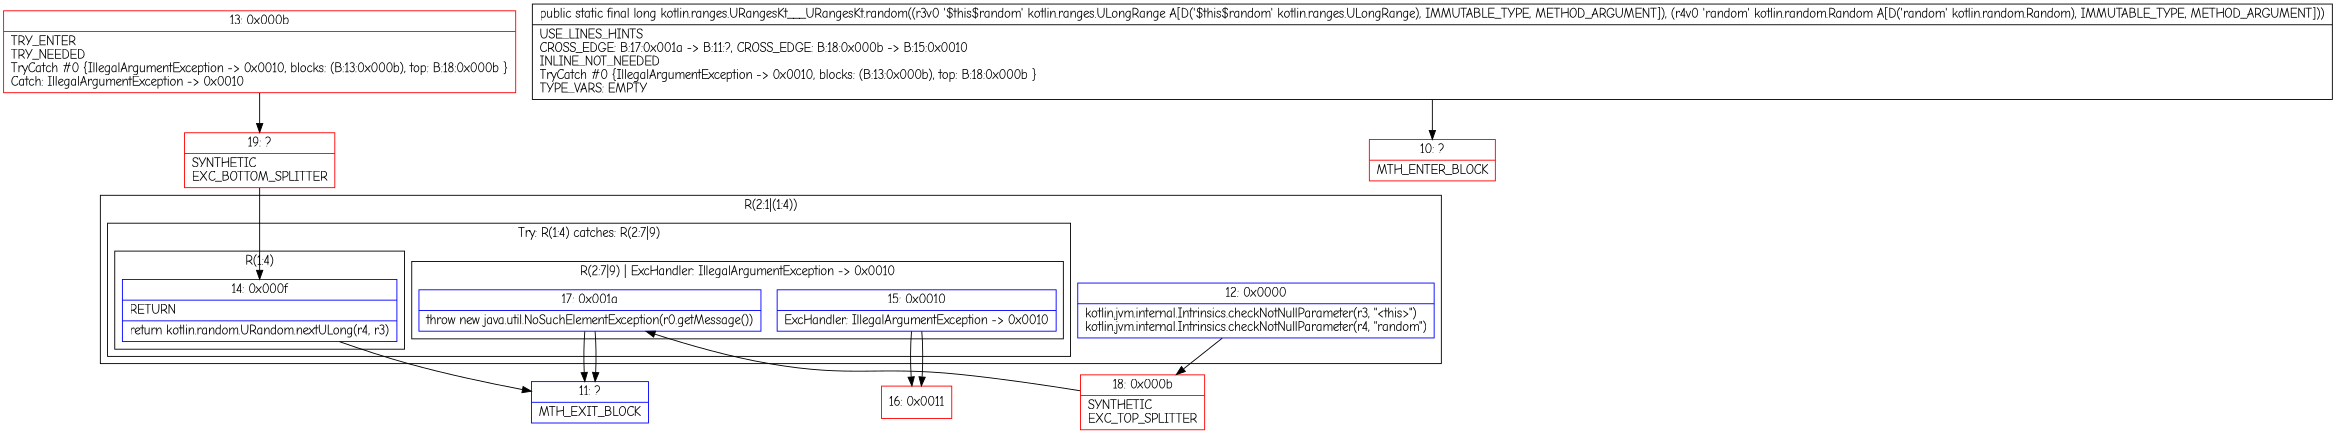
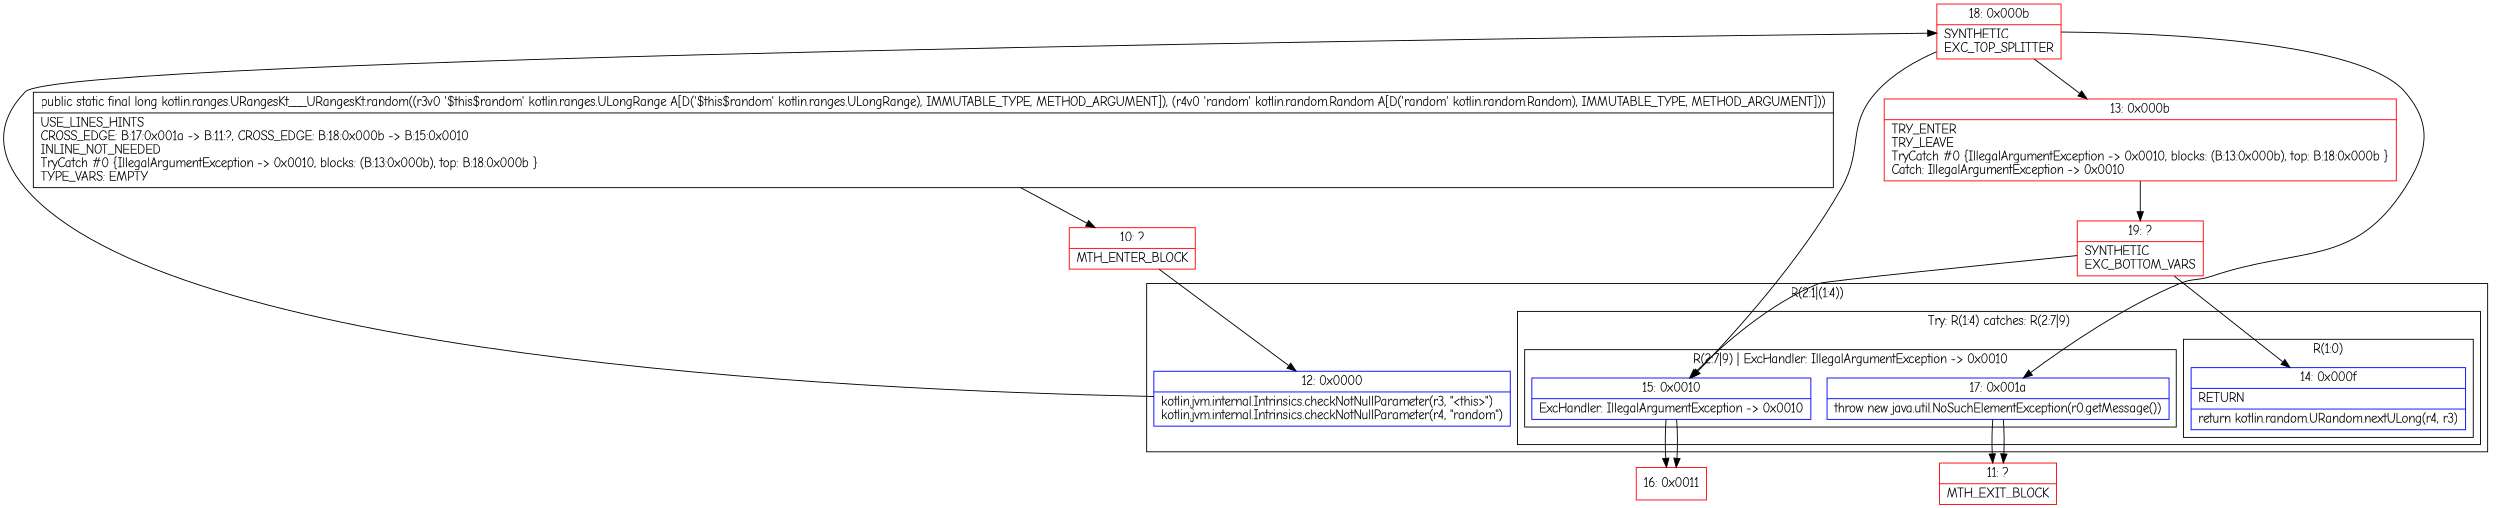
  digraph {
    fontname="Comic Neue"
    node [color=red fontname="Comic Neue" shape=record]
    edge [fontname="Comic Neue"]
    n1 [color=blue label="{14\:\ 0x000f|RETURN\l|return kotlin.random.URandom.nextULong(r4, r3)\l}"]
    n2 [color=blue label="{15\:\ 0x0010|ExcHandler: IllegalArgumentException \-\> 0x0010\l}"]
    n3 [color=blue label="{17\:\ 0x001a|throw new java.util.NoSuchElementException(r0.getMessage())\l}"]
    n4 [color=blue label="{12\:\ 0x0000|kotlin.jvm.internal.Intrinsics.checkNotNullParameter(r3, \"\<this\>\")\lkotlin.jvm.internal.Intrinsics.checkNotNullParameter(r4, \"random\")\l}"]
-   n5 [color=blue label="{11\:\ ?|MTH_EXIT_BLOCK\l}"]
+   n5 [label="{11\:\ ?|MTH_EXIT_BLOCK\l}"]
    n6 [label="{16\:\ 0x0011}"]
    n7 [label="{18\:\ 0x000b|SYNTHETIC\lEXC_TOP_SPLITTER\l}"]
-   n8 [label="{13\:\ 0x000b|TRY_ENTER\lTRY_NEEDED\lTryCatch #0 \{IllegalArgumentException \-\> 0x0010, blocks: (B:13:0x000b), top: B:18:0x000b \}\lCatch: IllegalArgumentException \-\> 0x0010\l}"]
+   n8 [label="{13\:\ 0x000b|TRY_ENTER\lTRY_LEAVE\lTryCatch #0 \{IllegalArgumentException \-\> 0x0010, blocks: (B:13:0x000b), top: B:18:0x000b \}\lCatch: IllegalArgumentException \-\> 0x0010\l}"]
    n9 [label="{10\:\ ?|MTH_ENTER_BLOCK\l}"]
-   n10 [label="{19\:\ ?|SYNTHETIC\lEXC_BOTTOM_SPLITTER\l}"]
+   n10 [label="{19\:\ ?|SYNTHETIC\lEXC_BOTTOM_VARS\l}"]
    n11 [label="{public static final long kotlin.ranges.URangesKt___URangesKt.random((r3v0 '$this$random' kotlin.ranges.ULongRange A[D('$this$random' kotlin.ranges.ULongRange), IMMUTABLE_TYPE, METHOD_ARGUMENT]), (r4v0 'random' kotlin.random.Random A[D('random' kotlin.random.Random), IMMUTABLE_TYPE, METHOD_ARGUMENT]))  | USE_LINES_HINTS\lCROSS_EDGE: B:17:0x001a \-\> B:11:?, CROSS_EDGE: B:18:0x000b \-\> B:15:0x0010\lINLINE_NOT_NEEDED\lTryCatch #0 \{IllegalArgumentException \-\> 0x0010, blocks: (B:13:0x000b), top: B:18:0x000b \}\lTYPE_VARS: EMPTY\l}" color=""]
    subgraph cluster_1 {
      label="R(2:1|(1:4))"
      n4
      subgraph cluster_2 {
        label="Try: R(1:4) catches: R(2:7|9)"
        subgraph cluster_3 {
-         label="R(1:4)"
+         label="R(1:0)"
          n1
        }
        subgraph cluster_4 {
          label="R(2:7|9) | ExcHandler: IllegalArgumentException \-\> 0x0010\l"
          n2
          n3
        }
      }
    }
    subgraph cluster_5 {
      label="R(2:7|9) | ExcHandler: IllegalArgumentException \-\> 0x0010\l"
    }
-   n1 -> n5
    n2 -> n6
    n2 -> n6
    n3 -> n5
    n3 -> n5
    n4 -> n7
+   n7 -> n2
    n7 -> n3
+   n7 -> n8
    n8 -> n10
+   n9 -> n4
    n10 -> n1
+   n10 -> n2
    n11 -> n9
  }
